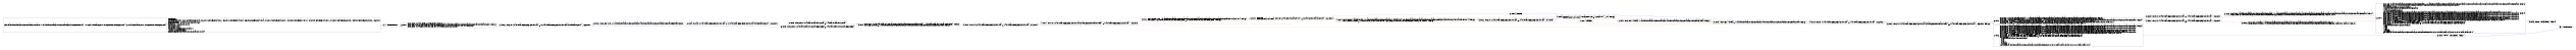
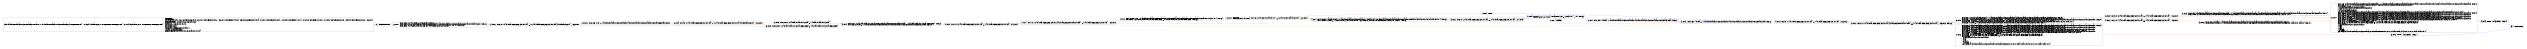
  digraph {
    rankdir=LR
    node [shape=record]
    edge [arrowhead=odot color=brown]
-   n1 [label="{31\:\ ?|MTH_ENTER_BLOCK\l}"]
+   n1 [label="{31\:\ ?|EDGE_ENTER_BLOCK\l}"]
    n2 [label="{33\:\ 0x0000|0x0000: CONST  (r0 I:??[long, double]) = (0 ??[long, double])  (LINE:1641)\l0x0002: IGET  (r2 I:int) = (r11 I:androidx.constraintlayout.widget.ConstraintLayout) androidx.constraintlayout.widget.ConstraintLayout.mOnMeasureWidthMeasureSpec int  (LINE:1646)\l0x0004: CONST  (r3 I:??[int, float, boolean, short, byte, char, OBJECT, ARRAY]) = (0 ??[int, float, boolean, short, byte, char, OBJECT, ARRAY]) \l0x0005: CONST  (r4 I:??[boolean, int, float, short, byte, char]) = (1 ??[boolean, int, float, short, byte, char]) \l}"]
    n3 [label="{34\:\ 0x0006|0x0006: IF  (r2 I:??[int, boolean, OBJECT, ARRAY, byte, short, char]) != (r12 I:??[int, boolean, OBJECT, ARRAY, byte, short, char] A[D('widthMeasureSpec' int)])  \-\> B:38:0x000e \l}"]
    n4 [label="{35\:\ 0x0008|0x0008: IGET  (r2 I:int) = (r11 I:androidx.constraintlayout.widget.ConstraintLayout) androidx.constraintlayout.widget.ConstraintLayout.mOnMeasureHeightMeasureSpec int \l}"]
    n5 [label="{38\:\ 0x000e|0x000e: CONST  (r2 I:??[int, float, boolean, short, byte, char, OBJECT, ARRAY]) = (0 ??[int, float, boolean, short, byte, char, OBJECT, ARRAY]) \l}"]
    n6 [label="{36\:\ 0x000a|0x000a: IF  (r2 I:??[int, boolean, OBJECT, ARRAY, byte, short, char]) != (r13 I:??[int, boolean, OBJECT, ARRAY, byte, short, char] A[D('heightMeasureSpec' int)])  \-\> B:38:0x000e \l}"]
    n7 [label="{39\:\ 0x000f|0x000f: CONST  (r2 I:??[int, float, boolean, short, byte, char, OBJECT, ARRAY] A[D('sameSpecsAsPreviousMeasure' boolean)]) = (0 ??[int, float, boolean, short, byte, char, OBJECT, ARRAY])  (LINE:1648)\l0x0010: IGET  (r5 I:boolean) = (r11 I:androidx.constraintlayout.widget.ConstraintLayout) androidx.constraintlayout.widget.ConstraintLayout.mDirtyHierarchy boolean  (LINE:1649)\l}"]
    n8 [label="{37\:\ 0x000c|0x000c: CONST  (r2 I:??[boolean, int, float, short, byte, char]) = (1 ??[boolean, int, float, short, byte, char]) \l}"]
    n9 [label="{40\:\ 0x0012|0x0012: IF  (r5 I:??[int, boolean, OBJECT, ARRAY, byte, short, char]) != (0 ??[int, boolean, OBJECT, ARRAY, byte, short, char])  \-\> B:48:0x002d \l}"]
    n10 [label="{41\:\ 0x0014|0x0014: IF  (r2 I:??[int, boolean, OBJECT, ARRAY, byte, short, char] A[D('sameSpecsAsPreviousMeasure' boolean)]) != (0 ??[int, boolean, OBJECT, ARRAY, byte, short, char])  \-\> B:48:0x002d \l}"]
    n11 [label="{48\:\ 0x002d|0x002d: IGET  (r4 I:boolean) = (r11 I:androidx.constraintlayout.widget.ConstraintLayout) androidx.constraintlayout.widget.ConstraintLayout.mDirtyHierarchy boolean  (LINE:1667)\l}"]
    n12 [label="{42\:\ 0x0016|0x0016: INVOKE  (r5 I:int) = (r11 I:androidx.constraintlayout.widget.ConstraintLayout) type: VIRTUAL call: androidx.constraintlayout.widget.ConstraintLayout.getChildCount():int A[MD:():int (c)] (LINE:1654)\l0x001a: CONST  (r6 I:??[int, float, boolean, short, byte, char, OBJECT, ARRAY]) = (0 ??[int, float, boolean, short, byte, char, OBJECT, ARRAY])  (LINE:1655)\l}"]
    n13 [label="{49\:\ 0x002f|0x002f: IF  (r4 I:??[int, boolean, OBJECT, ARRAY, byte, short, char]) != (0 ??[int, boolean, OBJECT, ARRAY, byte, short, char])  \-\> B:53:0x0052 \l}"]
    n14 [label="{43\:\ 0x001b|LOOP_START\lLOOP:0: B:43:0x001b\-\>B:47:0x002a\l|0x001b: IF  (r6 I:??[int, byte, short, char] A[D('i' int)]) \>= (r5 I:??[int, byte, short, char] A[D('count' int)])  \-\> B:61:0x002d \l}"]
    n15 [label="{44\:\ 0x001d|0x001d: INVOKE  (r7 I:android.view.View) = (r11 I:androidx.constraintlayout.widget.ConstraintLayout), (r6 I:int A[D('i' int)]) type: VIRTUAL call: androidx.constraintlayout.widget.ConstraintLayout.getChildAt(int):android.view.View A[MD:(int):android.view.View (c)] (LINE:1656)\l0x0021: INVOKE  (r8 I:boolean) = (r7 I:android.view.View A[D('child' android.view.View)]) type: VIRTUAL call: android.view.View.isLayoutRequested():boolean A[MD:():boolean (c)] (LINE:1657)\l}"]
-   n16 [label="{61\:\ 0x002d|SYNTHETIC\l}"]
+   n16 [label="{61\:\ 0x002d|INLINE\l}"]
    n17 [label="{45\:\ 0x0025|0x0025: IF  (r8 I:??[int, boolean, OBJECT, ARRAY, byte, short, char]) == (0 ??[int, boolean, OBJECT, ARRAY, byte, short, char])  \-\> B:47:0x002a \l}"]
    n18 [label="{47\:\ 0x002a|LOOP_END\lLOOP:0: B:43:0x001b\-\>B:47:0x002a\l|0x002a: ARITH  (r6 I:int) = (r6 I:int A[D('i' int)]) + (1 int)  (LINE:1655)\l}"]
    n19 [label="{60\:\ 0x0027|SYNTHETIC\l}"]
    n20 [label="{46\:\ 0x0027|0x0027: IPUT  (r4 I:boolean), (r11 I:androidx.constraintlayout.widget.ConstraintLayout) androidx.constraintlayout.widget.ConstraintLayout.mDirtyHierarchy boolean  (LINE:1661)\l}"]
    n21 [label="{50\:\ 0x0031|0x0031: IF  (r2 I:??[int, boolean, OBJECT, ARRAY, byte, short, char] A[D('sameSpecsAsPreviousMeasure' boolean)]) == (0 ??[int, boolean, OBJECT, ARRAY, byte, short, char])  \-\> B:53:0x0052  (LINE:1668)\l}"]
    n22 [label="{53\:\ 0x0052|0x0052: IPUT  (r12 I:int A[D('widthMeasureSpec' int)]), (r11 I:androidx.constraintlayout.widget.ConstraintLayout) androidx.constraintlayout.widget.ConstraintLayout.mOnMeasureWidthMeasureSpec int  (LINE:1691)\l0x0054: IPUT  (r13 I:int A[D('heightMeasureSpec' int)]), (r11 I:androidx.constraintlayout.widget.ConstraintLayout) androidx.constraintlayout.widget.ConstraintLayout.mOnMeasureHeightMeasureSpec int  (LINE:1692)\l0x0056: IGET  (r4 I:androidx.constraintlayout.core.widgets.ConstraintWidgetContainer) = (r11 I:androidx.constraintlayout.widget.ConstraintLayout) androidx.constraintlayout.widget.ConstraintLayout.mLayoutWidget androidx.constraintlayout.core.widgets.ConstraintWidgetContainer  (LINE:1699)\l0x0058: INVOKE  (r5 I:boolean) = (r11 I:androidx.constraintlayout.widget.ConstraintLayout) type: VIRTUAL call: androidx.constraintlayout.widget.ConstraintLayout.isRtl():boolean A[MD:():boolean (m)]\l0x005c: INVOKE  (r4 I:androidx.constraintlayout.core.widgets.ConstraintWidgetContainer), (r5 I:boolean) type: VIRTUAL call: androidx.constraintlayout.core.widgets.ConstraintWidgetContainer.setRtl(boolean):void A[MD:(boolean):void (m)]\l0x005f: IGET  (r4 I:boolean) = (r11 I:androidx.constraintlayout.widget.ConstraintLayout) androidx.constraintlayout.widget.ConstraintLayout.mDirtyHierarchy boolean  (LINE:1701)\l}"]
    n23 [label="{51\:\ 0x0033|0x0033: IGET  (r3 I:androidx.constraintlayout.core.widgets.ConstraintWidgetContainer) = (r11 I:androidx.constraintlayout.widget.ConstraintLayout) androidx.constraintlayout.widget.ConstraintLayout.mLayoutWidget androidx.constraintlayout.core.widgets.ConstraintWidgetContainer  (LINE:1669)\l0x0035: INVOKE  (r7 I:int) = (r3 I:androidx.constraintlayout.core.widgets.ConstraintWidgetContainer) type: VIRTUAL call: androidx.constraintlayout.core.widgets.ConstraintWidgetContainer.getWidth():int A[MD:():int (m)]\l0x0039: IGET  (r3 I:androidx.constraintlayout.core.widgets.ConstraintWidgetContainer) = (r11 I:androidx.constraintlayout.widget.ConstraintLayout) androidx.constraintlayout.widget.ConstraintLayout.mLayoutWidget androidx.constraintlayout.core.widgets.ConstraintWidgetContainer \l0x003b: INVOKE  (r8 I:int) = (r3 I:androidx.constraintlayout.core.widgets.ConstraintWidgetContainer) type: VIRTUAL call: androidx.constraintlayout.core.widgets.ConstraintWidgetContainer.getHeight():int A[MD:():int (m)]\l0x003f: IGET  (r3 I:androidx.constraintlayout.core.widgets.ConstraintWidgetContainer) = (r11 I:androidx.constraintlayout.widget.ConstraintLayout) androidx.constraintlayout.widget.ConstraintLayout.mLayoutWidget androidx.constraintlayout.core.widgets.ConstraintWidgetContainer \l0x0041: INVOKE  (r9 I:boolean) = (r3 I:androidx.constraintlayout.core.widgets.ConstraintWidgetContainer) type: VIRTUAL call: androidx.constraintlayout.core.widgets.ConstraintWidgetContainer.isWidthMeasuredTooSmall():boolean A[MD:():boolean (m)] (LINE:1670)\l0x0045: IGET  (r3 I:androidx.constraintlayout.core.widgets.ConstraintWidgetContainer) = (r11 I:androidx.constraintlayout.widget.ConstraintLayout) androidx.constraintlayout.widget.ConstraintLayout.mLayoutWidget androidx.constraintlayout.core.widgets.ConstraintWidgetContainer \l0x0047: INVOKE  (r10 I:boolean) = (r3 I:androidx.constraintlayout.core.widgets.ConstraintWidgetContainer) type: VIRTUAL call: androidx.constraintlayout.core.widgets.ConstraintWidgetContainer.isHeightMeasuredTooSmall():boolean A[MD:():boolean (m)]\l0x004b: MOVE  (r4 I:??[OBJECT, ARRAY]) = (r11 I:??[OBJECT, ARRAY])  (LINE:1669)\l0x004c: MOVE  (r5 I:??[int, float, boolean, short, byte, char, OBJECT, ARRAY]) = (r12 I:??[int, float, boolean, short, byte, char, OBJECT, ARRAY] A[D('widthMeasureSpec' int)]) \l0x004d: MOVE  (r6 I:??[int, float, boolean, short, byte, char, OBJECT, ARRAY]) = (r13 I:??[int, float, boolean, short, byte, char, OBJECT, ARRAY] A[D('heightMeasureSpec' int)]) \l0x004e: INVOKE  \l  (r4 I:androidx.constraintlayout.widget.ConstraintLayout)\l  (r5 I:int)\l  (r6 I:int)\l  (r7 I:int)\l  (r8 I:int)\l  (r9 I:boolean)\l  (r10 I:boolean)\l type: VIRTUAL call: androidx.constraintlayout.widget.ConstraintLayout.resolveMeasuredDimension(int, int, int, int, boolean, boolean):void A[MD:(int, int, int, int, boolean, boolean):void (m)]\l}"]
    n24 [label="{54\:\ 0x0061|0x0061: IF  (r4 I:??[int, boolean, OBJECT, ARRAY, byte, short, char]) == (0 ??[int, boolean, OBJECT, ARRAY, byte, short, char])  \-\> B:58:0x0070 \l}"]
    n25 [label="{52\:\ 0x0051|RETURN\l|0x0051: RETURN    (LINE:1671)\l}"]
    n26 [label="{32\:\ ?|MTH_EXIT_BLOCK\l}"]
    n27 [label="{55\:\ 0x0063|0x0063: IPUT  (r3 I:boolean), (r11 I:androidx.constraintlayout.widget.ConstraintLayout) androidx.constraintlayout.widget.ConstraintLayout.mDirtyHierarchy boolean  (LINE:1702)\l0x0065: INVOKE  (r3 I:boolean) = (r11 I:androidx.constraintlayout.widget.ConstraintLayout) type: DIRECT call: androidx.constraintlayout.widget.ConstraintLayout.updateHierarchy():boolean A[MD:():boolean (m)] (LINE:1703)\l}"]
    n28 [label="{58\:\ 0x0070|0x0070: IGET  (r3 I:androidx.constraintlayout.core.widgets.ConstraintWidgetContainer) = (r11 I:androidx.constraintlayout.widget.ConstraintLayout) androidx.constraintlayout.widget.ConstraintLayout.mLayoutWidget androidx.constraintlayout.core.widgets.ConstraintWidgetContainer  (LINE:1708)\l0x0072: IGET  (r4 I:int) = (r11 I:androidx.constraintlayout.widget.ConstraintLayout) androidx.constraintlayout.widget.ConstraintLayout.mOptimizationLevel int \l0x0074: INVOKE  \l  (r11 I:androidx.constraintlayout.widget.ConstraintLayout)\l  (r3 I:androidx.constraintlayout.core.widgets.ConstraintWidgetContainer)\l  (r4 I:int)\l  (r12 I:int A[D('widthMeasureSpec' int)])\l  (r13 I:int A[D('heightMeasureSpec' int)])\l type: VIRTUAL call: androidx.constraintlayout.widget.ConstraintLayout.resolveSystem(androidx.constraintlayout.core.widgets.ConstraintWidgetContainer, int, int, int):void A[MD:(androidx.constraintlayout.core.widgets.ConstraintWidgetContainer, int, int, int):void (m)]\l0x0077: IGET  (r3 I:androidx.constraintlayout.core.widgets.ConstraintWidgetContainer) = (r11 I:androidx.constraintlayout.widget.ConstraintLayout) androidx.constraintlayout.widget.ConstraintLayout.mLayoutWidget androidx.constraintlayout.core.widgets.ConstraintWidgetContainer  (LINE:1709)\l0x0079: INVOKE  (r7 I:int) = (r3 I:androidx.constraintlayout.core.widgets.ConstraintWidgetContainer) type: VIRTUAL call: androidx.constraintlayout.core.widgets.ConstraintWidgetContainer.getWidth():int A[MD:():int (m)]\l0x007d: IGET  (r3 I:androidx.constraintlayout.core.widgets.ConstraintWidgetContainer) = (r11 I:androidx.constraintlayout.widget.ConstraintLayout) androidx.constraintlayout.widget.ConstraintLayout.mLayoutWidget androidx.constraintlayout.core.widgets.ConstraintWidgetContainer \l0x007f: INVOKE  (r8 I:int) = (r3 I:androidx.constraintlayout.core.widgets.ConstraintWidgetContainer) type: VIRTUAL call: androidx.constraintlayout.core.widgets.ConstraintWidgetContainer.getHeight():int A[MD:():int (m)]\l0x0083: IGET  (r3 I:androidx.constraintlayout.core.widgets.ConstraintWidgetContainer) = (r11 I:androidx.constraintlayout.widget.ConstraintLayout) androidx.constraintlayout.widget.ConstraintLayout.mLayoutWidget androidx.constraintlayout.core.widgets.ConstraintWidgetContainer \l0x0085: INVOKE  (r9 I:boolean) = (r3 I:androidx.constraintlayout.core.widgets.ConstraintWidgetContainer) type: VIRTUAL call: androidx.constraintlayout.core.widgets.ConstraintWidgetContainer.isWidthMeasuredTooSmall():boolean A[MD:():boolean (m)] (LINE:1710)\l0x0089: IGET  (r3 I:androidx.constraintlayout.core.widgets.ConstraintWidgetContainer) = (r11 I:androidx.constraintlayout.widget.ConstraintLayout) androidx.constraintlayout.widget.ConstraintLayout.mLayoutWidget androidx.constraintlayout.core.widgets.ConstraintWidgetContainer \l0x008b: INVOKE  (r10 I:boolean) = (r3 I:androidx.constraintlayout.core.widgets.ConstraintWidgetContainer) type: VIRTUAL call: androidx.constraintlayout.core.widgets.ConstraintWidgetContainer.isHeightMeasuredTooSmall():boolean A[MD:():boolean (m)]\l0x008f: MOVE  (r4 I:??[OBJECT, ARRAY]) = (r11 I:??[OBJECT, ARRAY])  (LINE:1709)\l0x0090: MOVE  (r5 I:??[int, float, boolean, short, byte, char, OBJECT, ARRAY]) = (r12 I:??[int, float, boolean, short, byte, char, OBJECT, ARRAY] A[D('widthMeasureSpec' int)]) \l0x0091: MOVE  (r6 I:??[int, float, boolean, short, byte, char, OBJECT, ARRAY]) = (r13 I:??[int, float, boolean, short, byte, char, OBJECT, ARRAY] A[D('heightMeasureSpec' int)]) \l0x0092: INVOKE  \l  (r4 I:androidx.constraintlayout.widget.ConstraintLayout)\l  (r5 I:int)\l  (r9 I:int)\l  (r7 I:int)\l  (r8 I:int)\l  (r9 I:boolean)\l  (r10 I:boolean)\l type: VIRTUAL call: androidx.constraintlayout.widget.ConstraintLayout.resolveMeasuredDimension(int, int, int, int, boolean, boolean):void A[MD:(int, int, int, int, boolean, boolean):void (m)]\l}"]
    n29 [label="{59\:\ 0x0095|RETURN\l|0x0095: RETURN    (LINE:1719)\l}"]
    n30 [label="{56\:\ 0x0069|0x0069: IF  (r3 I:??[int, boolean, OBJECT, ARRAY, byte, short, char]) == (0 ??[int, boolean, OBJECT, ARRAY, byte, short, char])  \-\> B:58:0x0070 \l}"]
    n31 [label="{57\:\ 0x006b|0x006b: IGET  (r3 I:androidx.constraintlayout.core.widgets.ConstraintWidgetContainer) = (r11 I:androidx.constraintlayout.widget.ConstraintLayout) androidx.constraintlayout.widget.ConstraintLayout.mLayoutWidget androidx.constraintlayout.core.widgets.ConstraintWidgetContainer  (LINE:1704)\l0x006d: INVOKE  (r3 I:androidx.constraintlayout.core.widgets.ConstraintWidgetContainer) type: VIRTUAL call: androidx.constraintlayout.core.widgets.ConstraintWidgetContainer.updateHierarchy():void A[MD:():void (m)]\l}"]
    n32 [label="{public void androidx.constraintlayout.widget.ConstraintLayout.onMeasure((r11 'this' I:androidx.constraintlayout.widget.ConstraintLayout A[IMMUTABLE_TYPE, THIS]), (r12 I:int A[D('widthMeasureSpec' int), IMMUTABLE_TYPE, METHOD_ARGUMENT]), (r13 I:int A[D('heightMeasureSpec' int), IMMUTABLE_TYPE, METHOD_ARGUMENT]))  | DONT_RENAME\lUSE_LINES_HINTS\lCROSS_EDGE: B:59:0x0095 \-\> B:32:?, CROSS_EDGE: B:56:0x0069 \-\> B:58:0x0070, CROSS_EDGE: B:54:0x0061 \-\> B:58:0x0070, CROSS_EDGE: B:49:0x002f \-\> B:53:0x0052, BACK_EDGE: B:47:0x002a \-\> B:43:0x001b, CROSS_EDGE: B:43:0x001b \-\> B:48:0x002d, CROSS_EDGE: B:41:0x0014 \-\> B:48:0x002d, CROSS_EDGE: B:40:0x0012 \-\> B:48:0x002d, CROSS_EDGE: B:38:0x000e \-\> B:39:0x000f, CROSS_EDGE: B:34:0x0006 \-\> B:38:0x000e\lINLINE_NOT_NEEDED\lMETHOD_PARAMETERS: [widthMeasureSpec, heightMeasureSpec]\lDebug Info:\l  0x0021\-0x002a: r7 'child' Landroid\/view\/View;\l  0x001a\-0x002d: r5 'count' I\l  0x001b\-0x002d: r6 'i' I\l  0x0002\-0x0095: r0 'time' J\l  0x000f\-0x0095: r2 'sameSpecsAsPreviousMeasure' Z\l  \-1 \-0x0095: r12 'widthMeasureSpec' I\l  \-1 \-0x0095: r13 'heightMeasureSpec' I\lMETHOD_OVERRIDE: [ClspMth\{android.view.View.onMeasure(int, int):void\}]\l}"]
    n1 -> n2 [color=darkorange]
    n2 -> n3 [arrowhead=vee]
    n3 -> n4 [arrowhead=vee color=blue style=dashed]
    n3 -> n5 [color=blue]
    n4 -> n6
    n5 -> n7 [color=darkorange]
    n6 -> n5 [arrowhead=vee color=darkorange]
    n6 -> n8 [color=darkorange style=dashed]
    n7 -> n9
    n8 -> n7 [arrowhead=vee color=blue]
    n9 -> n10 [style=dashed]
    n9 -> n11 [color=darkorange]
    n10 -> n11
    n10 -> n12 [color=blue style=dashed]
    n11 -> n13 [color=blue]
    n12 -> n14 [arrowhead=vee]
    n13 -> n21 [color=blue style=dashed]
    n13 -> n22 [color=blue]
    n14 -> n15 [arrowhead=vee style=dashed]
    n14 -> n16
    n15 -> n17
    n16 -> n11 [arrowhead=vee color=blue]
    n17 -> n18 [color=blue]
    n17 -> n19 [style=dashed]
    n18 -> n14
    n19 -> n20 [arrowhead=vee color=blue]
    n20 -> n11 [arrowhead=vee]
    n21 -> n22 [arrowhead=vee]
    n21 -> n23 [color=darkorange style=dashed]
    n22 -> n24 [arrowhead=vee color=darkorange]
    n23 -> n25 [arrowhead=vee]
    n24 -> n27 [style=dashed]
    n24 -> n28 [arrowhead=vee color=darkorange]
    n25 -> n26 [arrowhead=vee color=blue]
    n27 -> n28
    n28 -> n29 [arrowhead=vee]
    n29 -> n26 [arrowhead=vee color=blue]
    n30 -> n28 [arrowhead=vee]
    n30 -> n31 [color=darkorange style=dashed]
    n31 -> n28
    n32 -> n1 [arrowhead=vee color=blue]
  }
